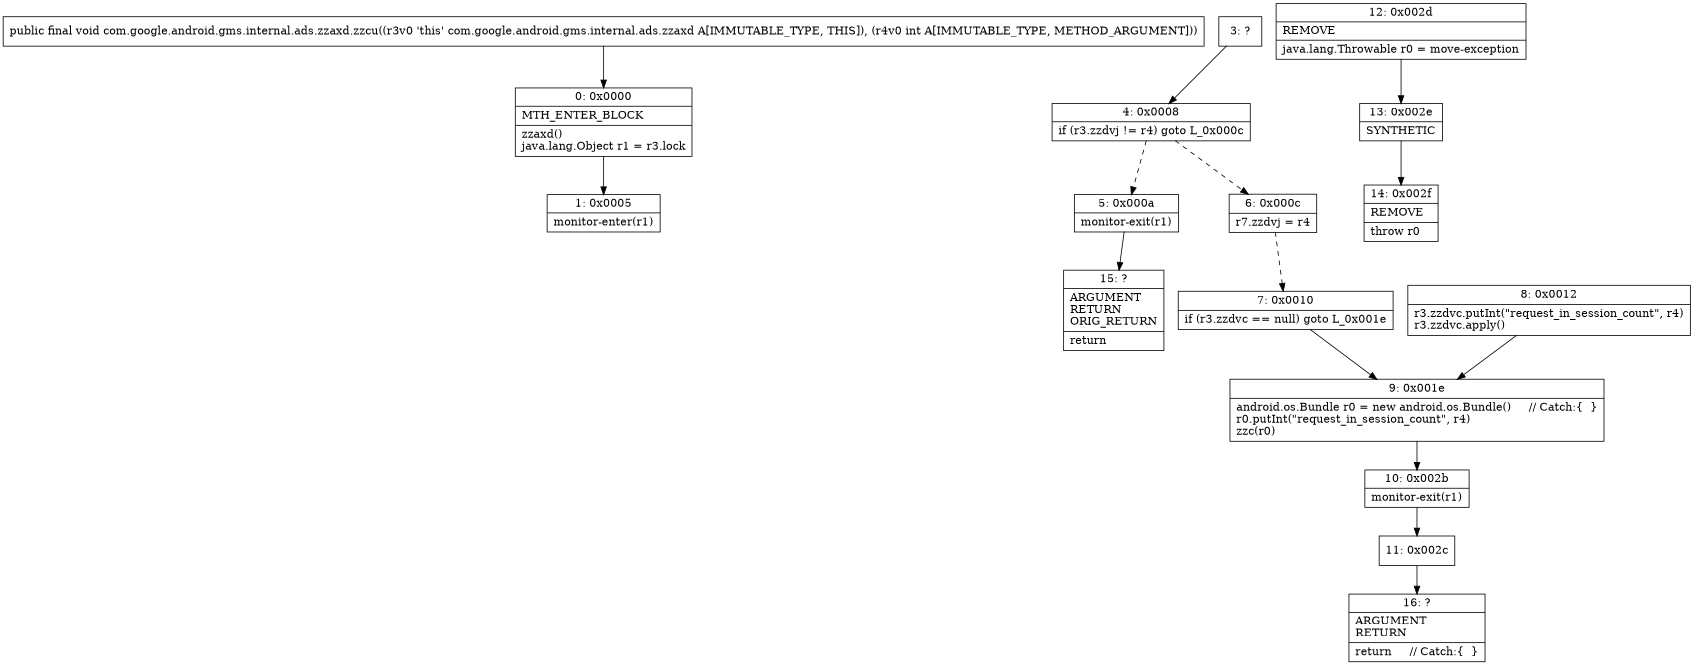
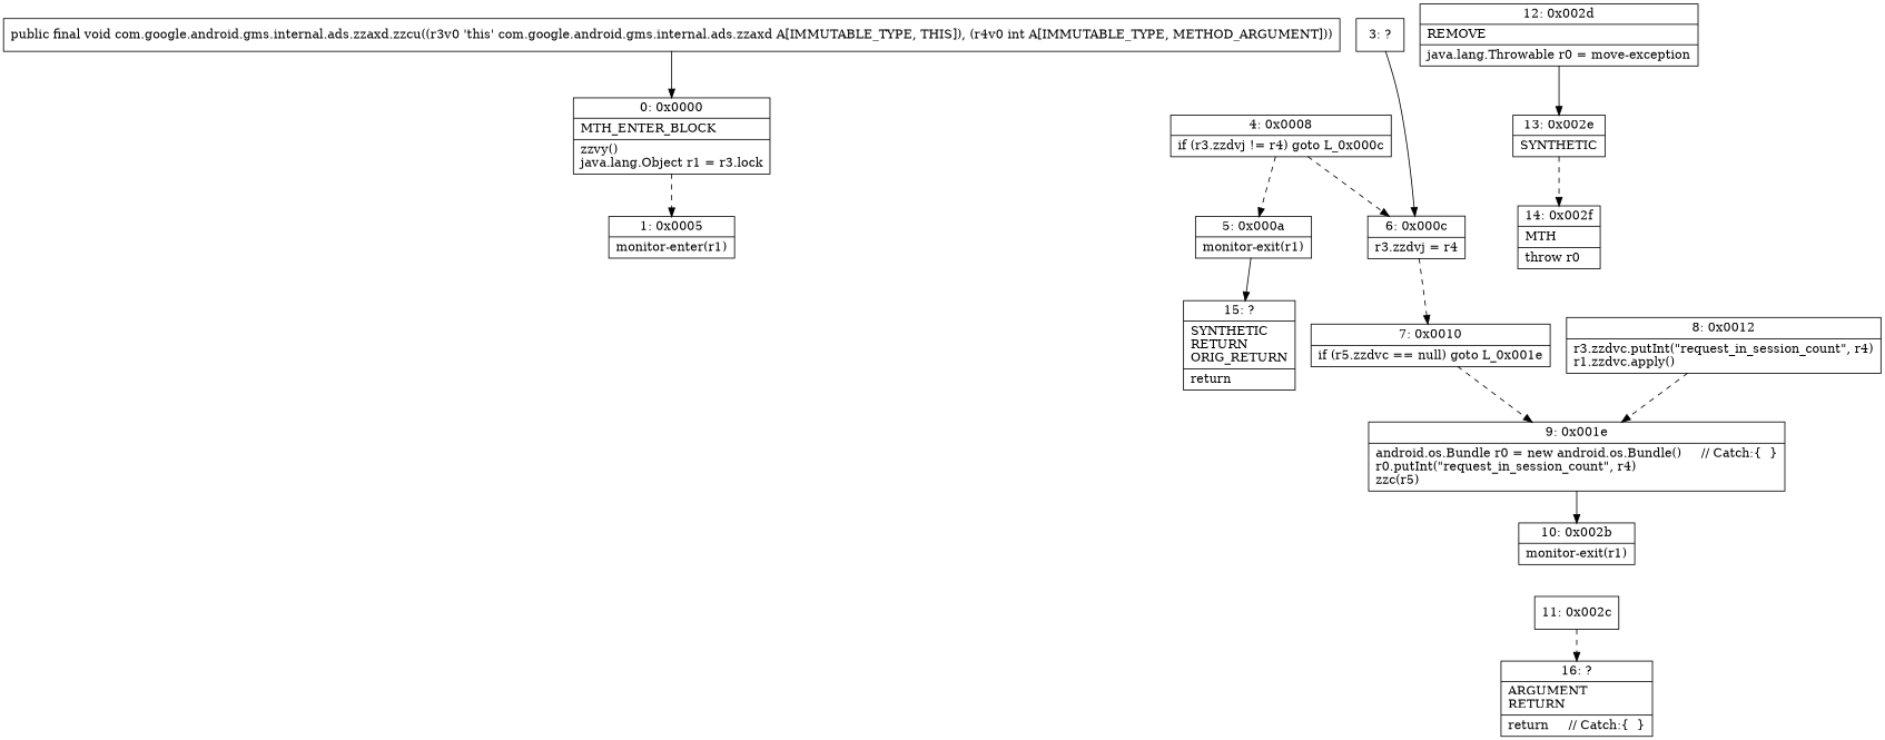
  digraph {
    node [shape=record]
-   n1 [label="{0\:\ 0x0000|MTH_ENTER_BLOCK\l|zzaxd()\ljava.lang.Object r1 = r3.lock\l}"]
+   n1 [label="{0\:\ 0x0000|MTH_ENTER_BLOCK\l|zzvy()\ljava.lang.Object r1 = r3.lock\l}"]
    n2 [label="{1\:\ 0x0005|monitor\-enter(r1)\l}"]
    n3 [label="{3\:\ ?}"]
    n4 [label="{4\:\ 0x0008|if (r3.zzdvj != r4) goto L_0x000c\l}"]
    n5 [label="{12\:\ 0x002d|REMOVE\l|java.lang.Throwable r0 = move\-exception\l}"]
    n6 [label="{13\:\ 0x002e|SYNTHETIC\l}"]
    n7 [label="{5\:\ 0x000a|monitor\-exit(r1)\l}"]
-   n8 [label="{6\:\ 0x000c|r7.zzdvj = r4\l}"]
-   n9 [label="{15\:\ ?|ARGUMENT\lRETURN\lORIG_RETURN\l|return\l}"]
-   n10 [label="{7\:\ 0x0010|if (r3.zzdvc == null) goto L_0x001e\l}"]
-   n11 [label="{9\:\ 0x001e|android.os.Bundle r0 = new android.os.Bundle()     \/\/ Catch:\{  \}\lr0.putInt(\"request_in_session_count\", r4)\lzzc(r0)\l}"]
-   n12 [label="{8\:\ 0x0012|r3.zzdvc.putInt(\"request_in_session_count\", r4)\lr3.zzdvc.apply()\l}"]
+   n8 [label="{6\:\ 0x000c|r3.zzdvj = r4\l}"]
+   n9 [label="{15\:\ ?|SYNTHETIC\lRETURN\lORIG_RETURN\l|return\l}"]
+   n10 [label="{7\:\ 0x0010|if (r5.zzdvc == null) goto L_0x001e\l}"]
+   n11 [label="{9\:\ 0x001e|android.os.Bundle r0 = new android.os.Bundle()     \/\/ Catch:\{  \}\lr0.putInt(\"request_in_session_count\", r4)\lzzc(r5)\l}"]
+   n12 [label="{8\:\ 0x0012|r3.zzdvc.putInt(\"request_in_session_count\", r4)\lr1.zzdvc.apply()\l}"]
    n13 [label="{10\:\ 0x002b|monitor\-exit(r1)\l}"]
    n14 [label="{11\:\ 0x002c}"]
    n15 [label="{16\:\ ?|ARGUMENT\lRETURN\l|return     \/\/ Catch:\{  \}\l}"]
-   n16 [label="{14\:\ 0x002f|REMOVE\l|throw r0\l}"]
+   n16 [label="{14\:\ 0x002f|MTH\l|throw r0\l}"]
    n17 [label="{public final void com.google.android.gms.internal.ads.zzaxd.zzcu((r3v0 'this' com.google.android.gms.internal.ads.zzaxd A[IMMUTABLE_TYPE, THIS]), (r4v0 int A[IMMUTABLE_TYPE, METHOD_ARGUMENT])) }"]
-   n1 -> n2
-   n3 -> n4
+   n1 -> n2 [style=dashed]
+   n3 -> n8
    n4 -> n7 [style=dashed]
    n4 -> n8 [style=dashed]
    n5 -> n6
-   n6 -> n16
+   n6 -> n16 [style=dashed]
    n7 -> n9
    n8 -> n10 [style=dashed]
-   n10 -> n11
+   n10 -> n11 [style=dashed]
    n11 -> n13
-   n12 -> n11
-   n13 -> n14
-   n14 -> n15
+   n12 -> n11 [style=dashed]
+   n14 -> n15 [style=dashed]
    n17 -> n1
  }
